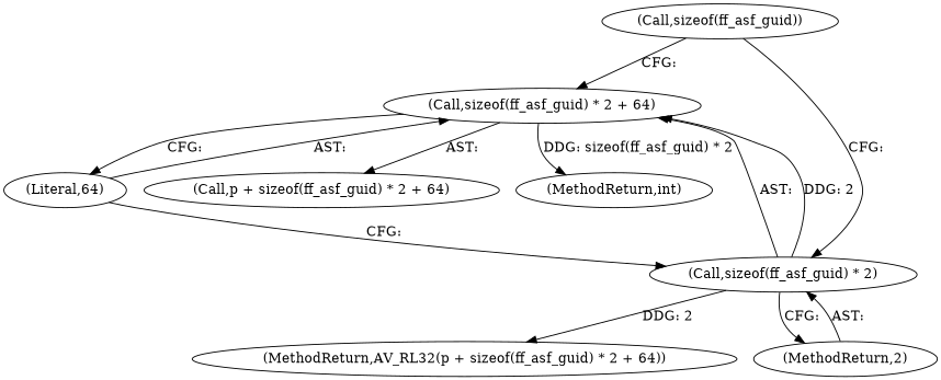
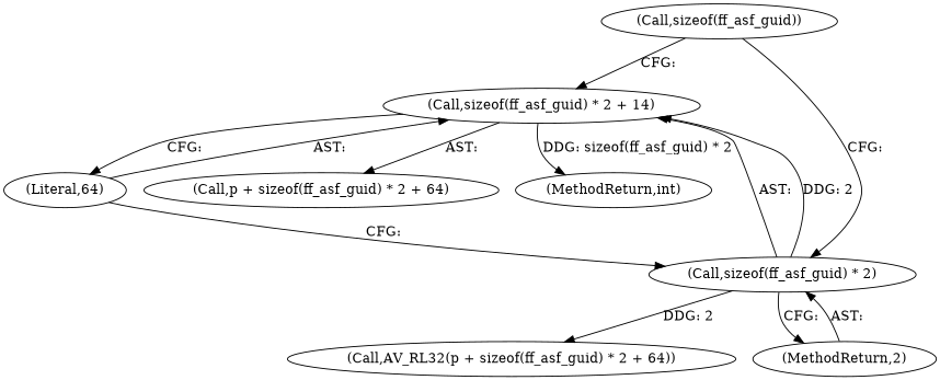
  digraph {
-   n1 [label="(Call,sizeof(ff_asf_guid) * 2 + 64)"]
+   n1 [label="(Call,sizeof(ff_asf_guid) * 2 + 14)"]
    n2 [label="(Literal,64)"]
    n3 [label="(Call,p + sizeof(ff_asf_guid) * 2 + 64)"]
    n4 [label="(MethodReturn,int)"]
    n5 [label="(Call,sizeof(ff_asf_guid) * 2)"]
-   n6 [label="(MethodReturn,AV_RL32(p + sizeof(ff_asf_guid) * 2 + 64))"]
+   n6 [label="(Call,AV_RL32(p + sizeof(ff_asf_guid) * 2 + 64))"]
    n7 [label="(MethodReturn,2)"]
    n8 [label="(Call,sizeof(ff_asf_guid))"]
    n1 -> n2 [label="CFG: "]
    n1 -> n3 [label="AST: "]
    n1 -> n4 [label="DDG: sizeof(ff_asf_guid) * 2"]
    n2 -> n1 [label="AST: "]
    n2 -> n5 [label="CFG: "]
    n5 -> n1 [label="AST: "]
    n5 -> n1 [label="DDG: 2"]
    n5 -> n6 [label="DDG: 2"]
    n5 -> n7 [label="CFG: "]
    n7 -> n5 [label="AST: "]
    n8 -> n1 [label="CFG: "]
    n8 -> n5 [label="CFG: "]
  }
